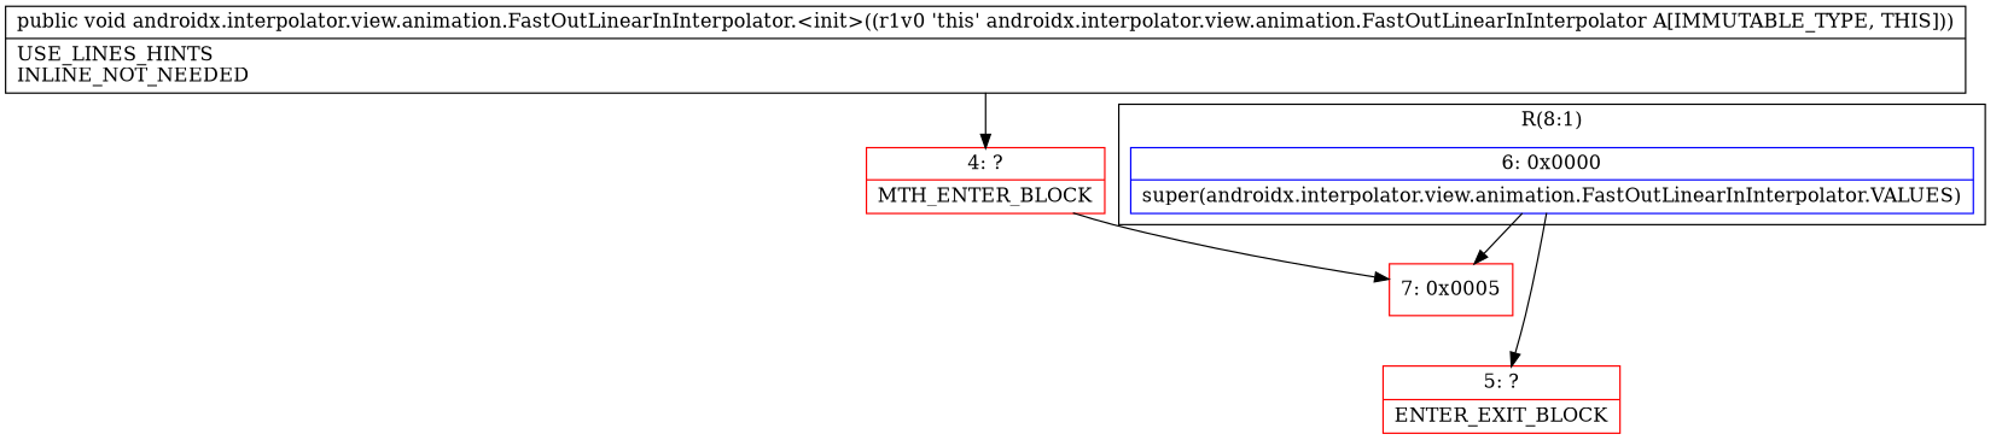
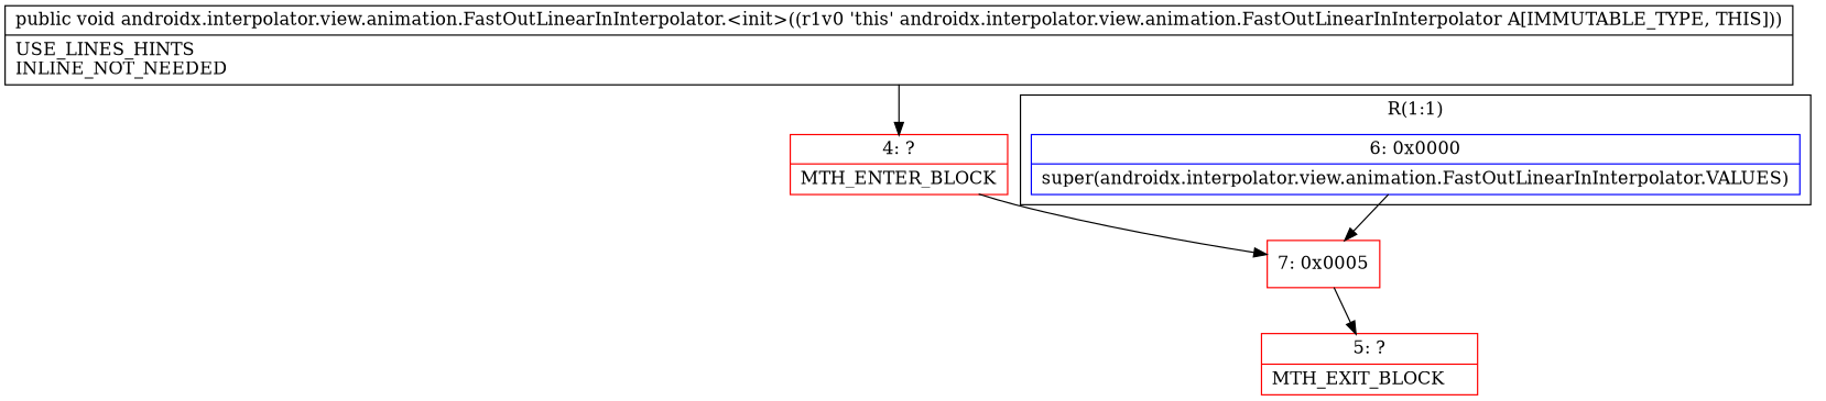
  digraph {
    node [color=red shape=record]
    n1 [color=blue label="{6\:\ 0x0000|super(androidx.interpolator.view.animation.FastOutLinearInInterpolator.VALUES)\l}"]
    n2 [label="{7\:\ 0x0005}"]
-   n3 [label="{5\:\ ?|ENTER_EXIT_BLOCK\l}"]
+   n3 [label="{5\:\ ?|MTH_EXIT_BLOCK\l}"]
    n4 [label="{4\:\ ?|MTH_ENTER_BLOCK\l}"]
    n5 [label="{public void androidx.interpolator.view.animation.FastOutLinearInInterpolator.\<init\>((r1v0 'this' androidx.interpolator.view.animation.FastOutLinearInInterpolator A[IMMUTABLE_TYPE, THIS]))  | USE_LINES_HINTS\lINLINE_NOT_NEEDED\l}" color=""]
    subgraph cluster_1 {
-     label="R(8:1)"
+     label="R(1:1)"
      n1
    }
    n1 -> n2
-   n1 -> n3
+   n2 -> n3
    n4 -> n2
    n5 -> n4
  }
